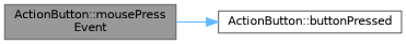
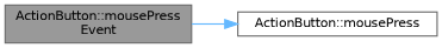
  digraph {
    rankdir=LR
    node [fontname=Helvetica fontsize=10 shape=box style=filled]
    n1 [color=gray40 fillcolor=grey60 fontcolor=black height=0.2 label="ActionButton::mousePress\lEvent" width=0.4]
-   n2 [color=grey40 fillcolor=white height=0.2 label="ActionButton::buttonPressed" width=0.4]
+   n2 [color=grey40 fillcolor=white height=0.2 label="ActionButton::mousePress" width=0.4]
    n1 -> n2 [color=steelblue1 fontname=Helvetica fontsize=10 labelfontname=Helvetica labelfontsize=10 style=solid]
  }
